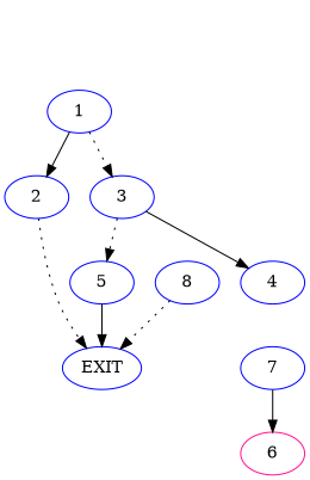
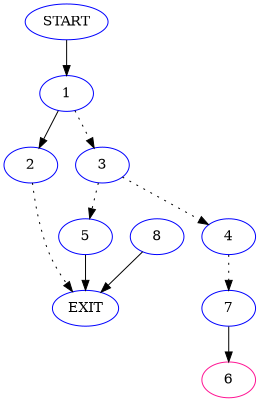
  digraph {
    node [color=blue]
    edge [style=solid]
+   n1 [label=START]
    1
    2
    3
    n5 [label=EXIT]
    4
    5
    7
    6 [color=deeppink]
    8
+   n1 -> 1
    1 -> 2
    1 -> 3 [style=dotted]
    2 -> n5 [style=dotted]
-   3 -> 4
+   3 -> 4 [style=dotted]
    3 -> 5 [style=dotted]
+   4 -> 7 [style=dotted]
    5 -> n5
    7 -> 6
-   8 -> n5 [style=dotted]
+   8 -> n5
  }
